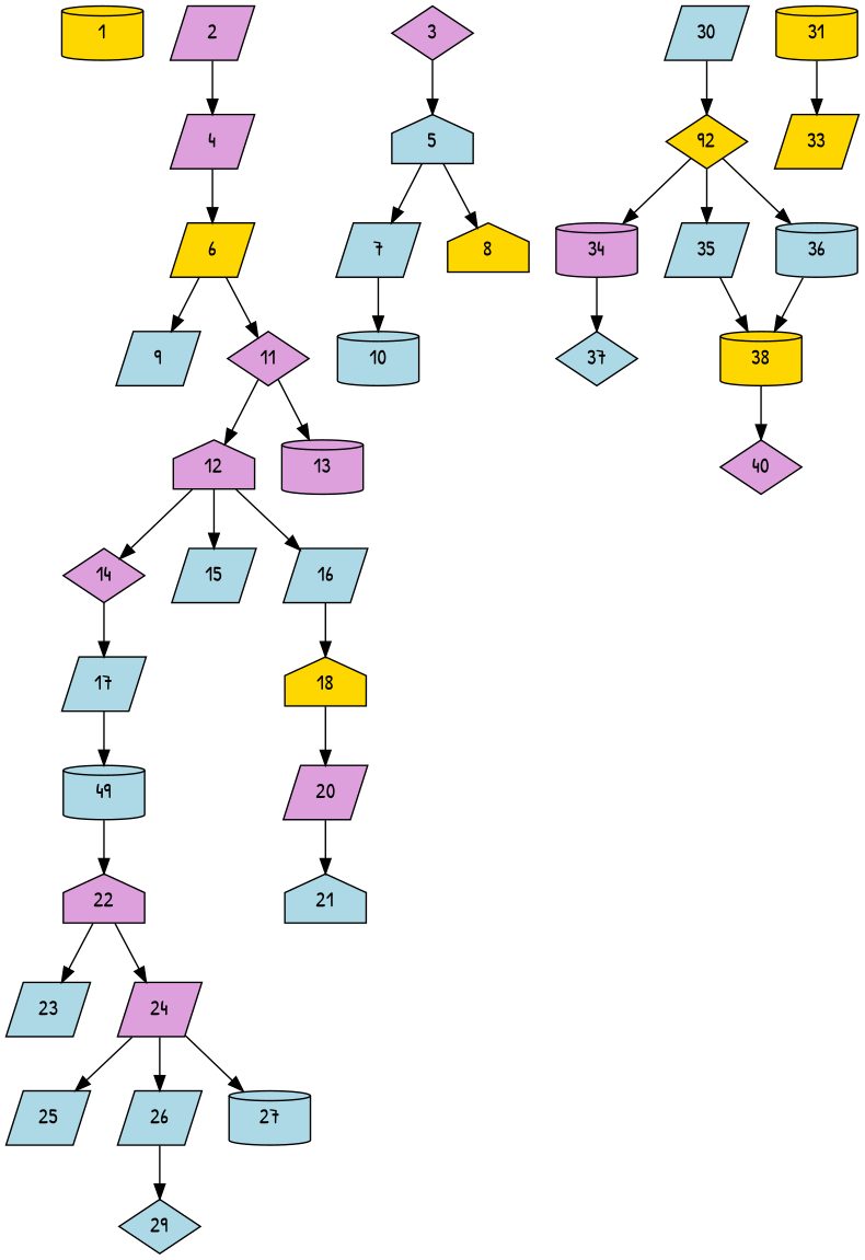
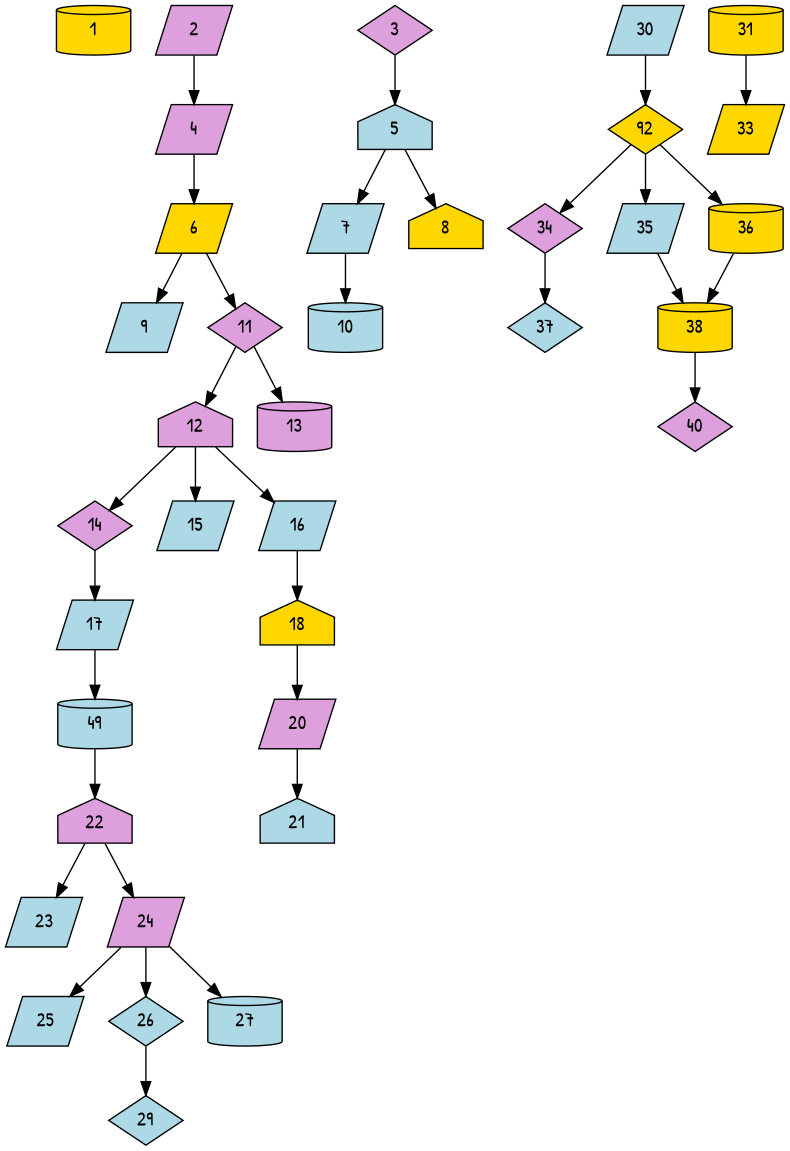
  digraph {
    fontname="Patrick Hand"
    node [alpha=0.17 fillcolor=lightblue fontname="Patrick Hand" shape=parallelogram style=filled]
    edge [fontname="Patrick Hand"]
    1 [alpha=0.08 expect_size=25339904 fillcolor=gold shape=cylinder]
    2 [alpha=0.07 expect_size=49652736 fillcolor=plum]
    4 [alpha=0.18 expect_size=25891840 fillcolor=plum]
    6 [alpha=0.10 expect_size=20206592 fillcolor=gold]
    9 [expect_size=37003264]
    11 [alpha=0.11 expect_size=15486976 fillcolor=plum shape=diamond]
    3 [alpha=0.10 expect_size=6856704 fillcolor=plum shape=diamond]
    5 [alpha=0.16 expect_size=11151360 shape=house]
    7 [alpha=0.13 expect_size=43485184]
    8 [alpha=0.13 expect_size=49455104 fillcolor=gold shape=house]
    10 [alpha=0.02 expect_size=12890112 shape=cylinder]
    12 [alpha=0.09 expect_size=33739776 fillcolor=plum shape=house]
    13 [alpha=0.01 expect_size=49444864 fillcolor=plum shape=cylinder]
    14 [alpha=0.08 expect_size=26384384 fillcolor=plum shape=diamond]
    15 [alpha=0.08 expect_size=21870592]
    16 [alpha=0.05 expect_size=12989440]
    17 [alpha=0.01 expect_size=35648512]
    18 [alpha=0.05 expect_size=17979392 fillcolor=gold shape=house]
    n19 [expect_size=47712256 label=49 shape=cylinder]
    20 [alpha=0.05 expect_size=41102336 fillcolor=plum]
    22 [expect_size=22855680 fillcolor=plum shape=house]
    21 [alpha=0.02 expect_size=45176832 shape=house]
    23 [alpha=0.14 expect_size=42919936]
    24 [alpha=0.19 expect_size=46457856 fillcolor=plum]
    25 [alpha=0.06 expect_size=18760704]
-   26 [alpha=0.00 expect_size=37463040]
+   26 [alpha=0.00 expect_size=37463040 shape=diamond]
    27 [alpha=0.10 expect_size=48704512 shape=cylinder]
    29 [alpha=0.01 expect_size=15323136 shape=diamond]
    30 [alpha=0.07 expect_size=7874560]
    n30 [alpha=0.19 expect_size=24204288 fillcolor=gold label=92 shape=diamond]
    31 [expect_size=19864576 fillcolor=gold shape=cylinder]
    33 [alpha=0.19 expect_size=18117632 fillcolor=gold]
-   34 [alpha=0.09 expect_size=50405376 fillcolor=plum shape=cylinder]
+   34 [alpha=0.09 expect_size=50405376 fillcolor=plum shape=diamond]
    35 [alpha=0.06 expect_size=47344640]
-   36 [alpha=0.06 expect_size=14842880 shape=cylinder]
+   36 [alpha=0.06 expect_size=14842880 fillcolor=gold shape=cylinder]
    37 [alpha=0.18 expect_size=15051776 shape=diamond]
    38 [expect_size=39026688 fillcolor=gold shape=cylinder]
    40 [alpha=0.04 expect_size=39558144 fillcolor=plum shape=diamond]
    2 -> 4
    4 -> 6
    6 -> 9
    6 -> 11
    11 -> 12
    11 -> 13
    3 -> 5
    5 -> 7
    5 -> 8
    7 -> 10
    12 -> 14
    12 -> 15
    12 -> 16
    14 -> 17
    16 -> 18
    17 -> n19
    18 -> 20
    n19 -> 22
    20 -> 21
    22 -> 23
    22 -> 24
    24 -> 25
    24 -> 26
    24 -> 27
    26 -> 29
    30 -> n30
    n30 -> 34
    n30 -> 35
    n30 -> 36
    31 -> 33
    34 -> 37
    35 -> 38
    36 -> 38
    38 -> 40
  }
